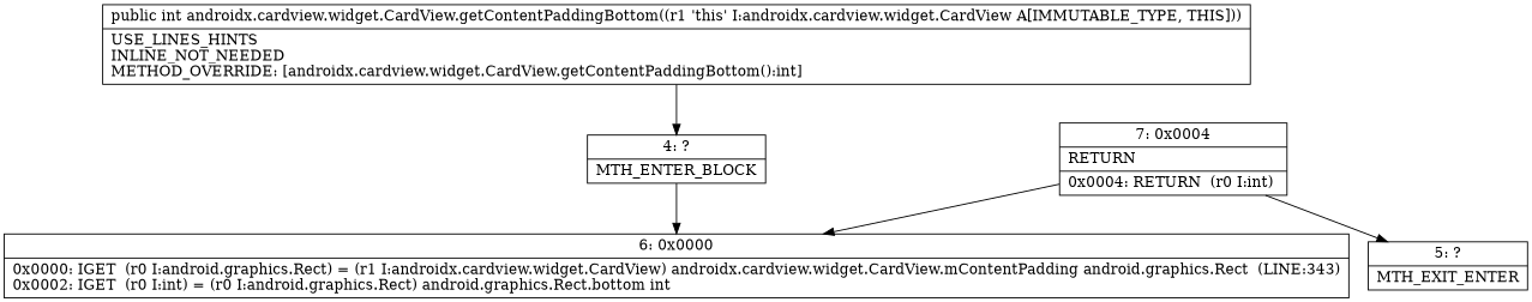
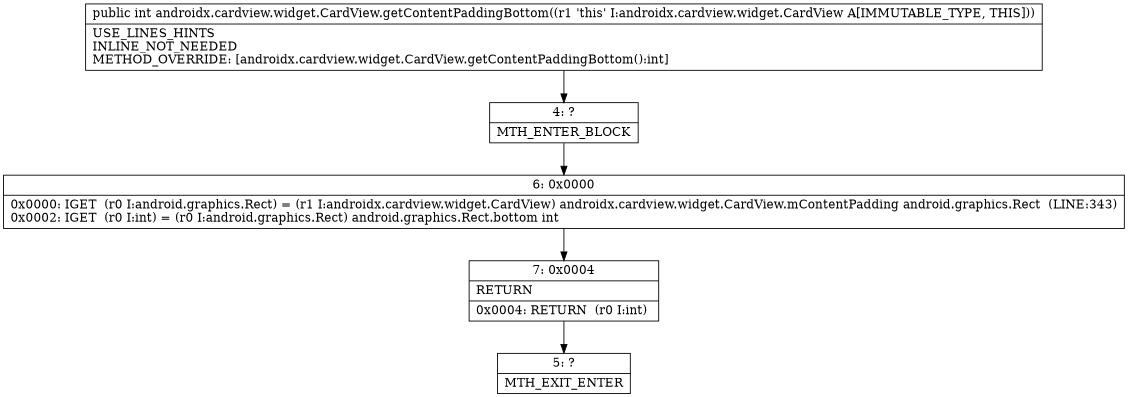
  digraph {
    node [shape=record]
    n1 [label="{4\:\ ?|MTH_ENTER_BLOCK\l}"]
    n2 [label="{6\:\ 0x0000|0x0000: IGET  (r0 I:android.graphics.Rect) = (r1 I:androidx.cardview.widget.CardView) androidx.cardview.widget.CardView.mContentPadding android.graphics.Rect  (LINE:343)\l0x0002: IGET  (r0 I:int) = (r0 I:android.graphics.Rect) android.graphics.Rect.bottom int \l}"]
    n3 [label="{7\:\ 0x0004|RETURN\l|0x0004: RETURN  (r0 I:int) \l}"]
    n4 [label="{5\:\ ?|MTH_EXIT_ENTER\l}"]
    n5 [label="{public int androidx.cardview.widget.CardView.getContentPaddingBottom((r1 'this' I:androidx.cardview.widget.CardView A[IMMUTABLE_TYPE, THIS]))  | USE_LINES_HINTS\lINLINE_NOT_NEEDED\lMETHOD_OVERRIDE: [androidx.cardview.widget.CardView.getContentPaddingBottom():int]\l}"]
    n1 -> n2
-   n3 -> n2
+   n2 -> n3
    n3 -> n4
    n5 -> n1
  }
